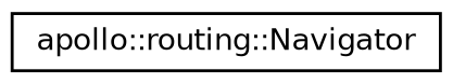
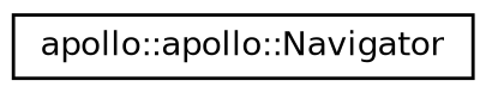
  digraph {
    rankdir=LR
-   n1 [color=black fillcolor=white fontname=Helvetica fontsize=10 height=0.2 label="apollo::routing::Navigator" shape=record style=filled width=0.4]
+   n1 [color=black fillcolor=white fontname=Helvetica fontsize=10 height=0.2 label="apollo::apollo::Navigator" shape=record style=filled width=0.4]
  }
